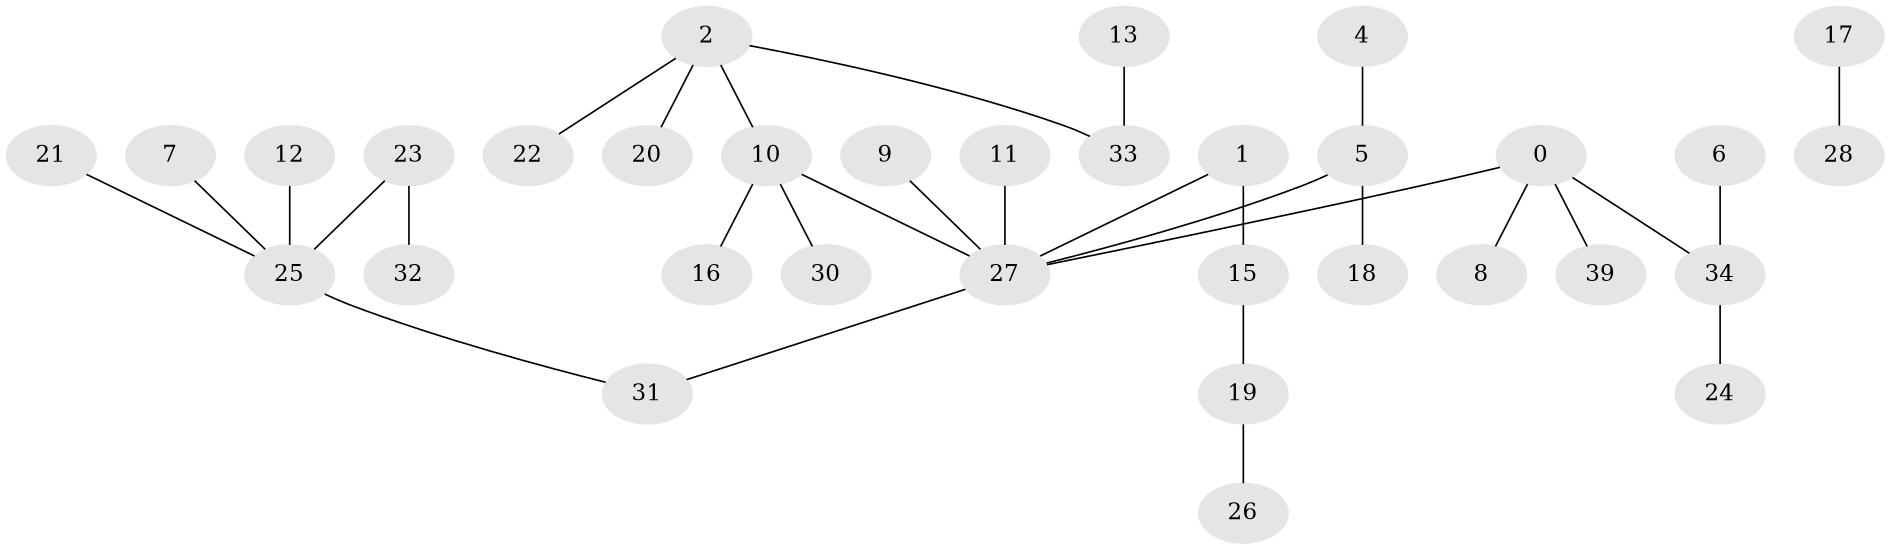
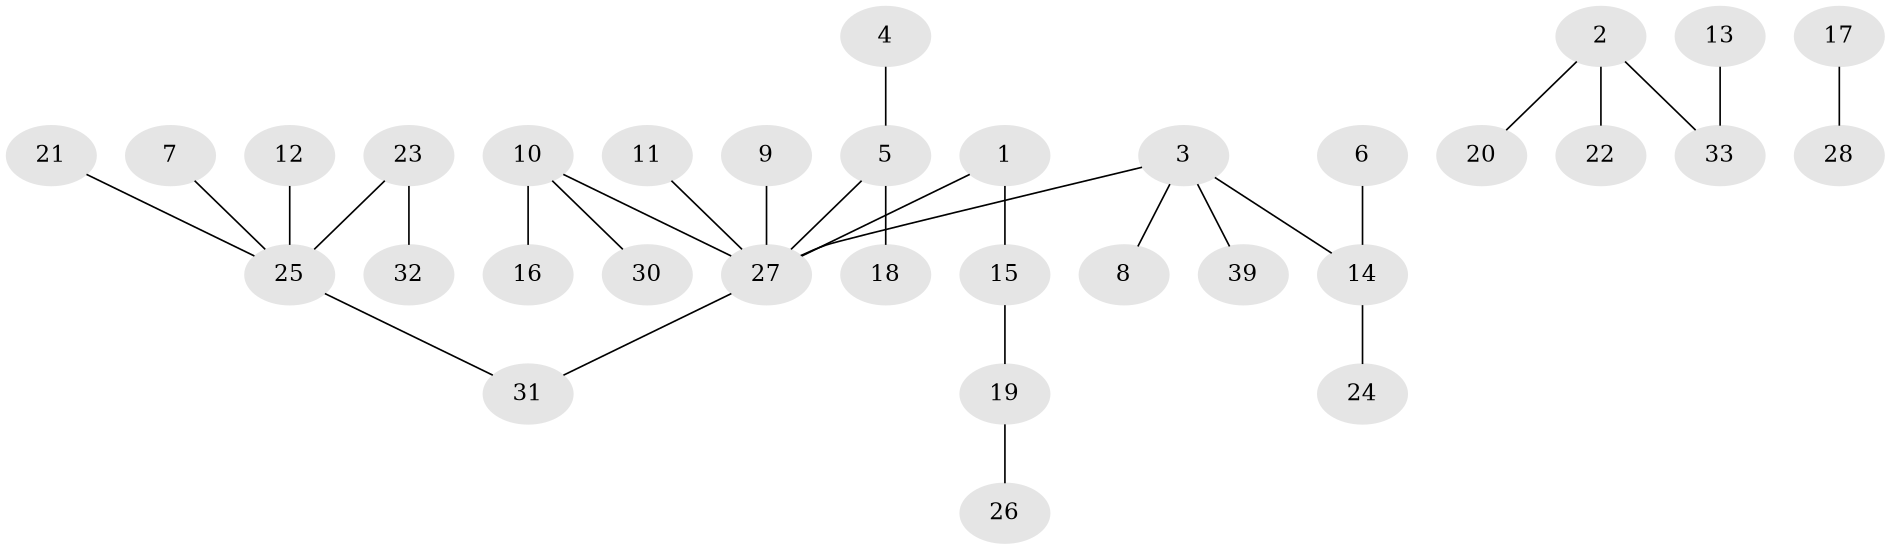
  graph {
    node [color=gray90 style=filled]
    edge [weight=1.0]
    1
    15
    27
    19
    31
    2
    10
    20
    22
    33
    16
    30
-   3 [label=0]
+   3
    8
-   14 [label=34]
+   14
    n16 [label=39]
    24
    4
    5
    18
    6
    7
    25
    9
    17
    28
    11
    12
    13
    26
    21
    23
    32
    1 -- 15
    1 -- 27
    15 -- 19
    27 -- 31
    19 -- 26
-   2 -- 10
    2 -- 20
    2 -- 22
    2 -- 33
    10 -- 27
    10 -- 16
    10 -- 30
    3 -- 27
    3 -- 8
    3 -- 14
    3 -- n16
    14 -- 24
    4 -- 5
    5 -- 27
    5 -- 18
    6 -- 14
    7 -- 25
    25 -- 31
    9 -- 27
    17 -- 28
    11 -- 27
    12 -- 25
    13 -- 33
    21 -- 25
    23 -- 25
    23 -- 32
  }
